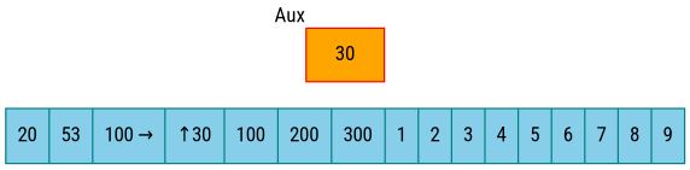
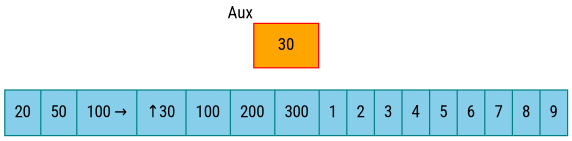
  digraph {
    rankdir=LR
    fontname="Roboto Condensed"
    node [shape=record style=filled fontname="Roboto Condensed"]
-   n1 [label="{ 20|53|100 → | ↑ 30|100|200|300|1|2|3|4|5|6|7|8|9}" fillcolor=skyblue color=teal]
+   n1 [label="{ 20|50|100 → | ↑ 30|100|200|300|1|2|3|4|5|6|7|8|9}" fillcolor=skyblue color=teal]
    n2 [label="{30}" xlabel=Aux fillcolor=orange color=red]
  }
